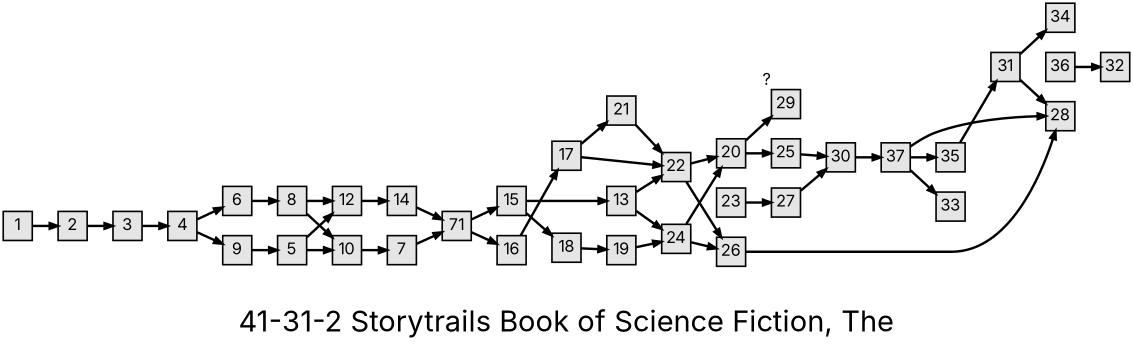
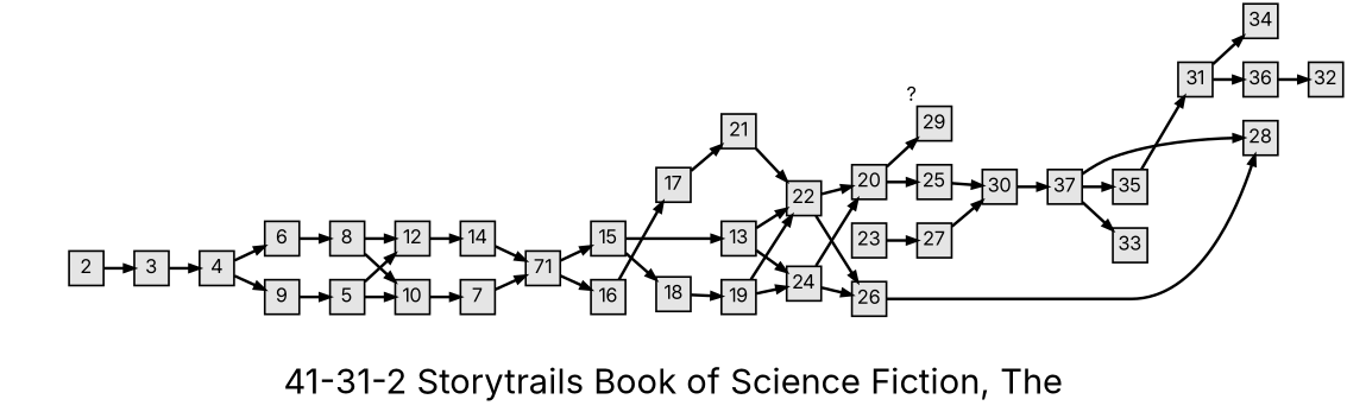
  digraph {
    fontname=Inter
    fontsize=36
    label="41-31-2 Storytrails Book of Science Fiction, The"
    nodesep=0.35
    ordering=out
    rankdir=LR
    ranksep=0.45
    node [fillcolor=grey90 fixedsize=true fontname=Inter fontsize=20 labelfloat=true margin="0,0" penwidth=2 regular=true shape=rect style=filled]
    edge [fontname=Inter fontsize=12 labelfloat=true penwidth=3]
-   1
    2
    3
    4
    6
    9
    8
    5
    12
    10
    14
    7
    n13 [label=71]
    15
    16
    13
    18
    17
    22
    24
    19
    21
    20
    26
    29 [xlabel="?"]
    25
    28
    30
    37
    23
    27
    35
    33
    31
    34
    36
    32
-   1 -> 2
    2 -> 3
    3 -> 4
    4 -> 6
    4 -> 9
    6 -> 8
    9 -> 5
    8 -> 12
    8 -> 10
    5 -> 12
    5 -> 10
    12 -> 14
    10 -> 7
    14 -> n13
    7 -> n13
    n13 -> 15
    n13 -> 16
    15 -> 13
    15 -> 18
    16 -> 17
    13 -> 22
    13 -> 24
    18 -> 19
    17 -> 21
    22 -> 20
    22 -> 26
    24 -> 20
    24 -> 26
-   17 -> 22
+   19 -> 22
    19 -> 24
    21 -> 22
    20 -> 29
    20 -> 25
    26 -> 28
    25 -> 30
    30 -> 37
    37 -> 28
    37 -> 35
    37 -> 33
    23 -> 27
    27 -> 30
    35 -> 31
    31 -> 34
-   31 -> 28
+   31 -> 36
    36 -> 32
  }
